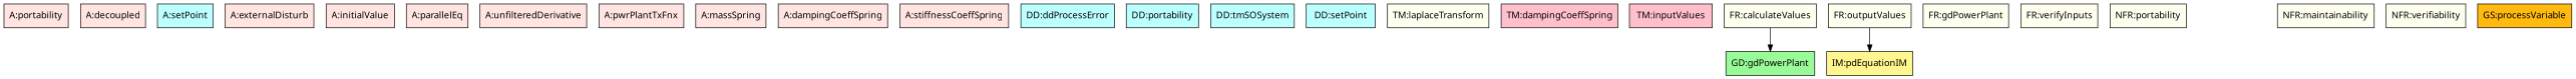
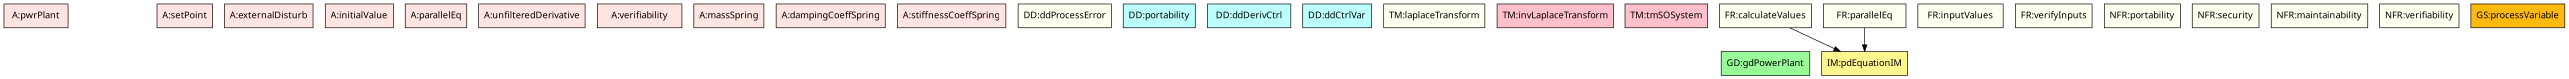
  digraph {
    fontname="Noto Sans"
    node [color=black fillcolor=mistyrose fontname="Noto Sans" shape=box style=filled]
    edge [fontname="Noto Sans"]
-   n1 [label="A:portability"]
-   n2 [label="A:decoupled"]
-   n3 [fillcolor=paleturquoise1 label="A:setPoint"]
+   n1 [label="A:pwrPlant"]
+   n3 [label="A:setPoint"]
    n4 [label="A:externalDisturb"]
    n5 [label="A:initialValue"]
    n6 [label="A:parallelEq"]
    n7 [label="A:unfilteredDerivative"]
-   n8 [label="A:pwrPlantTxFnx"]
+   n8 [label="A:verifiability"]
    n9 [label="A:massSpring"]
    n10 [label="A:dampingCoeffSpring"]
    n11 [label="A:stiffnessCoeffSpring"]
-   n12 [fillcolor=paleturquoise1 label="DD:ddProcessError"]
+   n12 [fillcolor=ivory label="DD:ddProcessError"]
    n13 [fillcolor=paleturquoise1 label="DD:portability"]
-   n14 [fillcolor=paleturquoise1 label="DD:tmSOSystem"]
-   n15 [fillcolor=paleturquoise1 label="DD:setPoint"]
+   n14 [fillcolor=paleturquoise1 label="DD:ddDerivCtrl"]
+   n15 [fillcolor=paleturquoise1 label="DD:ddCtrlVar"]
    n16 [fillcolor=ivory label="TM:laplaceTransform"]
-   n17 [fillcolor=pink label="TM:dampingCoeffSpring"]
-   n18 [fillcolor=pink label="TM:inputValues"]
+   n17 [fillcolor=pink label="TM:invLaplaceTransform"]
+   n18 [fillcolor=pink label="TM:tmSOSystem"]
    n19 [fillcolor=palegreen label="GD:gdPowerPlant"]
    n20 [fillcolor=khaki1 label="IM:pdEquationIM"]
    n21 [fillcolor=ivory label="FR:calculateValues"]
-   n22 [fillcolor=ivory label="FR:outputValues"]
-   n23 [fillcolor=ivory label="FR:gdPowerPlant"]
+   n22 [fillcolor=ivory label="FR:parallelEq"]
+   n23 [fillcolor=ivory label="FR:inputValues"]
    n24 [fillcolor=ivory label="FR:verifyInputs"]
    n25 [fillcolor=ivory label="NFR:portability"]
+   n26 [fillcolor=ivory label="NFR:security"]
    n27 [fillcolor=ivory label="NFR:maintainability"]
    n28 [fillcolor=ivory label="NFR:verifiability"]
    n29 [fillcolor=darkgoldenrod1 label="GS:processVariable"]
    subgraph sub_1 {
      rank=same
      n1
-     n2
      n3
      n4
      n5
      n6
      n7
      n8
      n9
      n10
      n11
    }
    subgraph sub_2 {
      rank=same
      n12
      n13
      n14
      n15
    }
    subgraph sub_3 {
      rank=same
      n16
      n17
      n18
    }
    subgraph sub_4 {
      rank=same
      n19
    }
    subgraph sub_5 {
      rank=same
      n20
    }
    subgraph sub_6 {
      rank=same
      n21
      n22
      n23
      n24
      n25
+     n26
      n27
      n28
    }
    subgraph sub_7 {
      rank=same
      n29
    }
-   n21 -> n19
+   n21 -> n20
    n22 -> n20
  }
